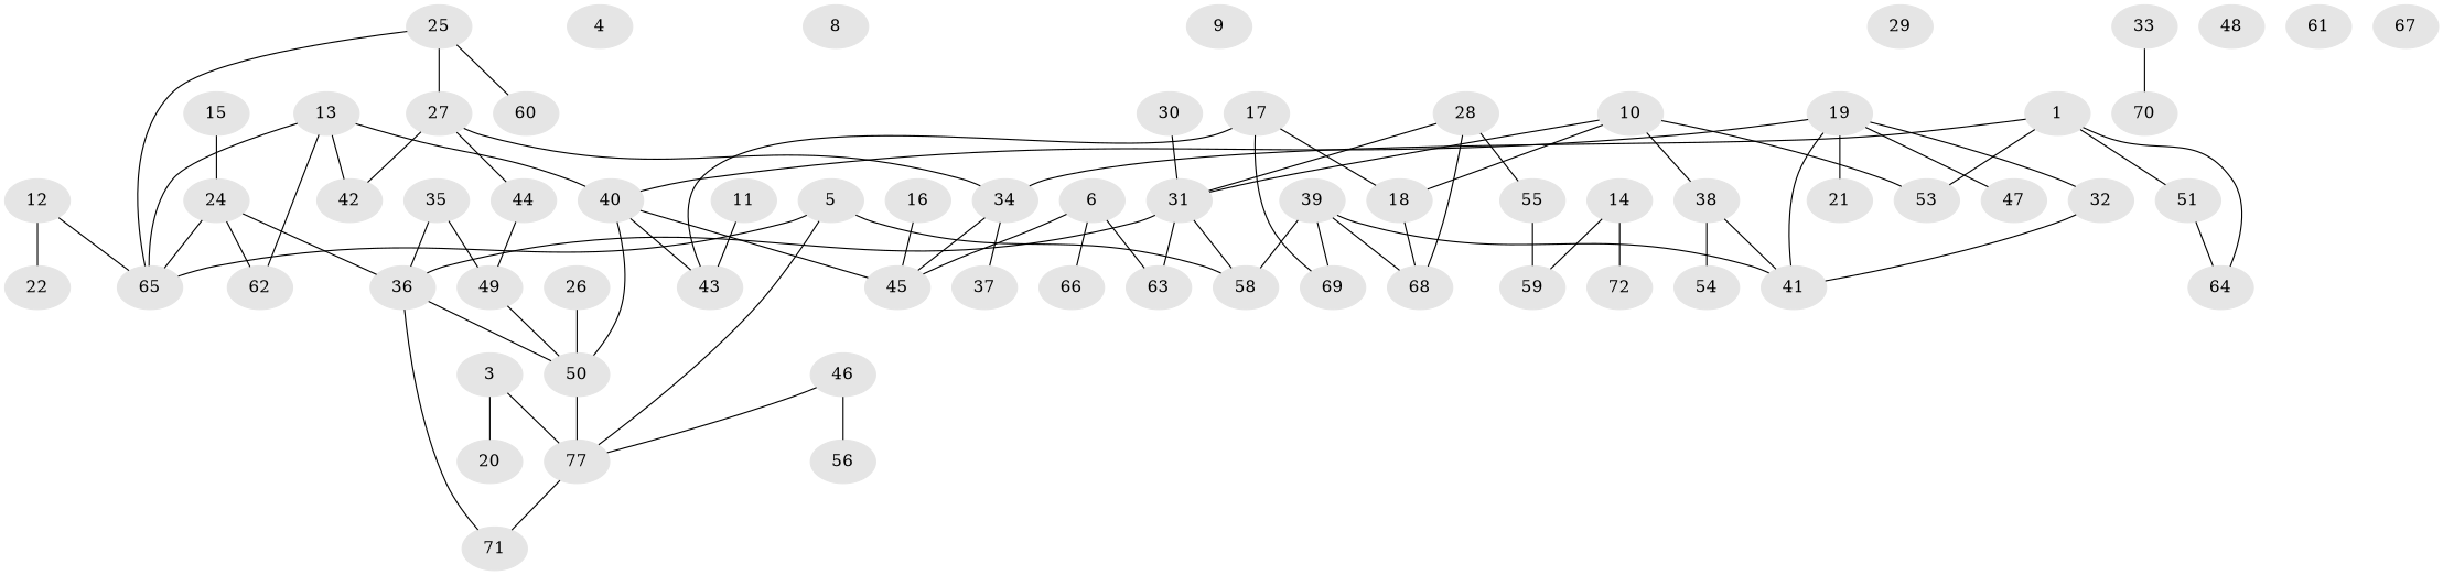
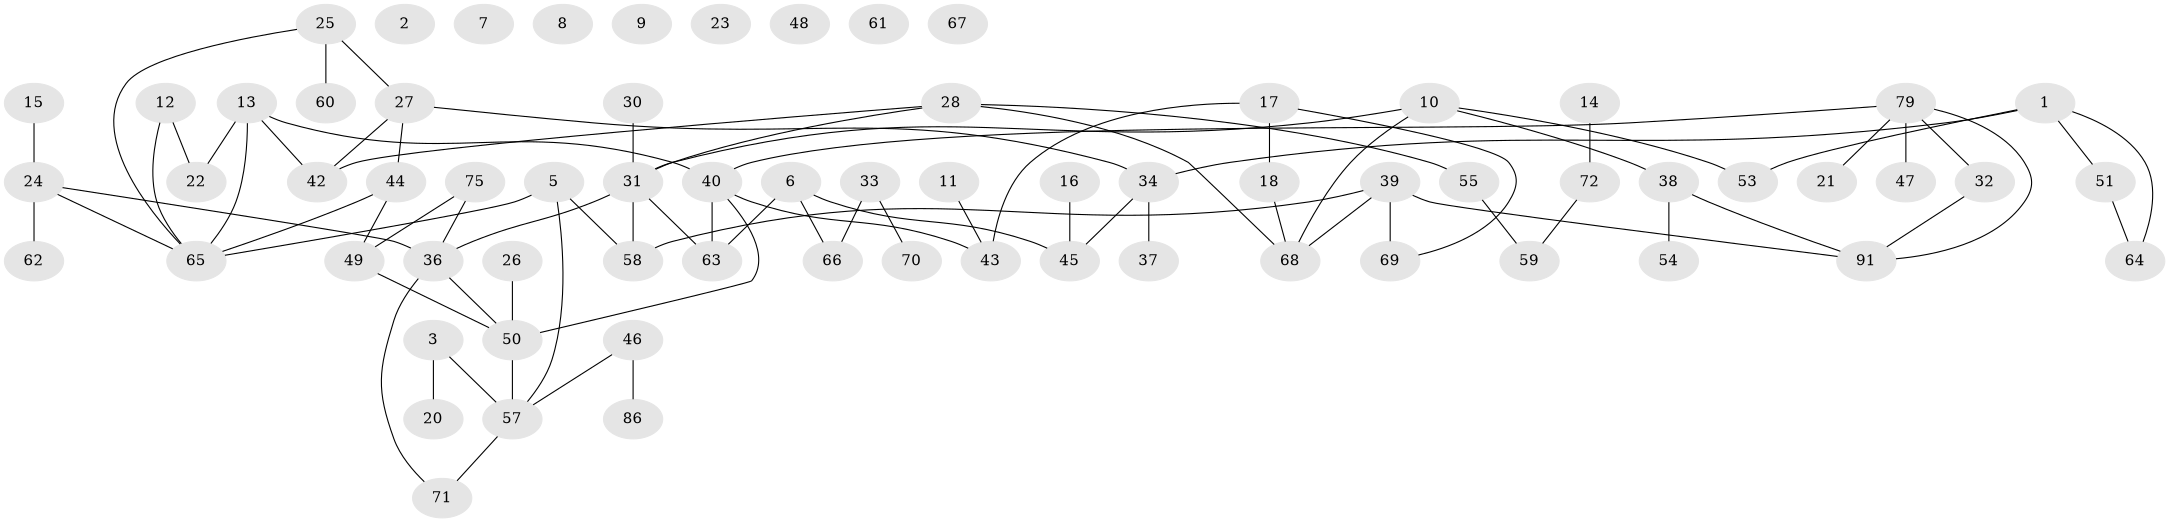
  graph {
    node [color=gray90 style=filled]
    1
    34
    53
    64
    51
    12
    65
    22
    45
    37
-   2 [label=4]
+   2
    3
    20
-   57 [label=77]
+   57
    71
    24
    36
    62
    5
    58
    6
    63
    66
+   7
    8
    9
    10
    31
    38
    68
-   41
+   41 [label=91]
    54
    11
    43
    13
    40
    42
    50
    14
    59
    72
    15
    16
    17
    69
    18
-   19
+   19 [label=79]
    21
    32
    47
+   23
    25
    27
    60
    44
    26
    49
    28
    55
-   29
    30
    33
    70
-   35
+   35 [label=75]
    39
    46
-   56
+   56 [label=86]
    48
    61
    67
    1 -- 34
    1 -- 53
    1 -- 64
    1 -- 51
    34 -- 45
    34 -- 37
    51 -- 64
    12 -- 65
    12 -- 22
    3 -- 20
    3 -- 57
    57 -- 71
    24 -- 65
    24 -- 36
    24 -- 62
    36 -- 71
    36 -- 50
    5 -- 65
    5 -- 57
    5 -- 58
    6 -- 45
    6 -- 63
    6 -- 66
    10 -- 53
    10 -- 31
    10 -- 38
-   10 -- 18
+   10 -- 68
    31 -- 36
    31 -- 58
    31 -- 63
    38 -- 41
    38 -- 54
    11 -- 43
    13 -- 65
-   13 -- 62
+   13 -- 22
    13 -- 40
    13 -- 42
-   40 -- 45
+   40 -- 63
    40 -- 43
    40 -- 50
    50 -- 57
-   14 -- 59
+   72 -- 59
    14 -- 72
    15 -- 24
    16 -- 45
    17 -- 43
    17 -- 69
    17 -- 18
    18 -- 68
    19 -- 41
    19 -- 40
    19 -- 21
    19 -- 32
    19 -- 47
    32 -- 41
    25 -- 65
    25 -- 27
    25 -- 60
    27 -- 34
    27 -- 42
    27 -- 44
+   44 -- 65
    44 -- 49
    26 -- 50
    49 -- 50
    28 -- 31
    28 -- 68
+   28 -- 42
    28 -- 55
    55 -- 59
    30 -- 31
+   33 -- 66
    33 -- 70
    35 -- 36
    35 -- 49
    39 -- 58
    39 -- 68
    39 -- 41
    39 -- 69
    46 -- 57
    46 -- 56
  }
